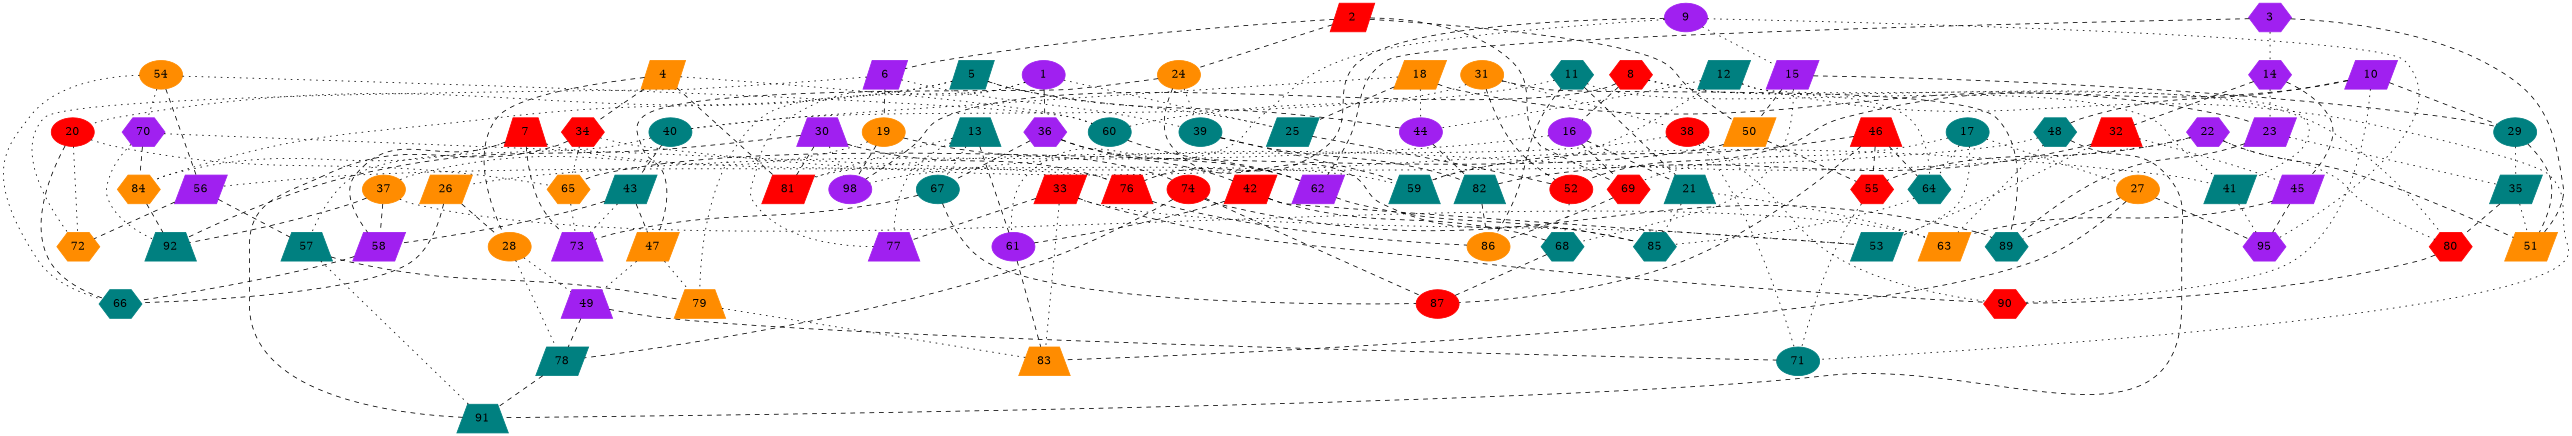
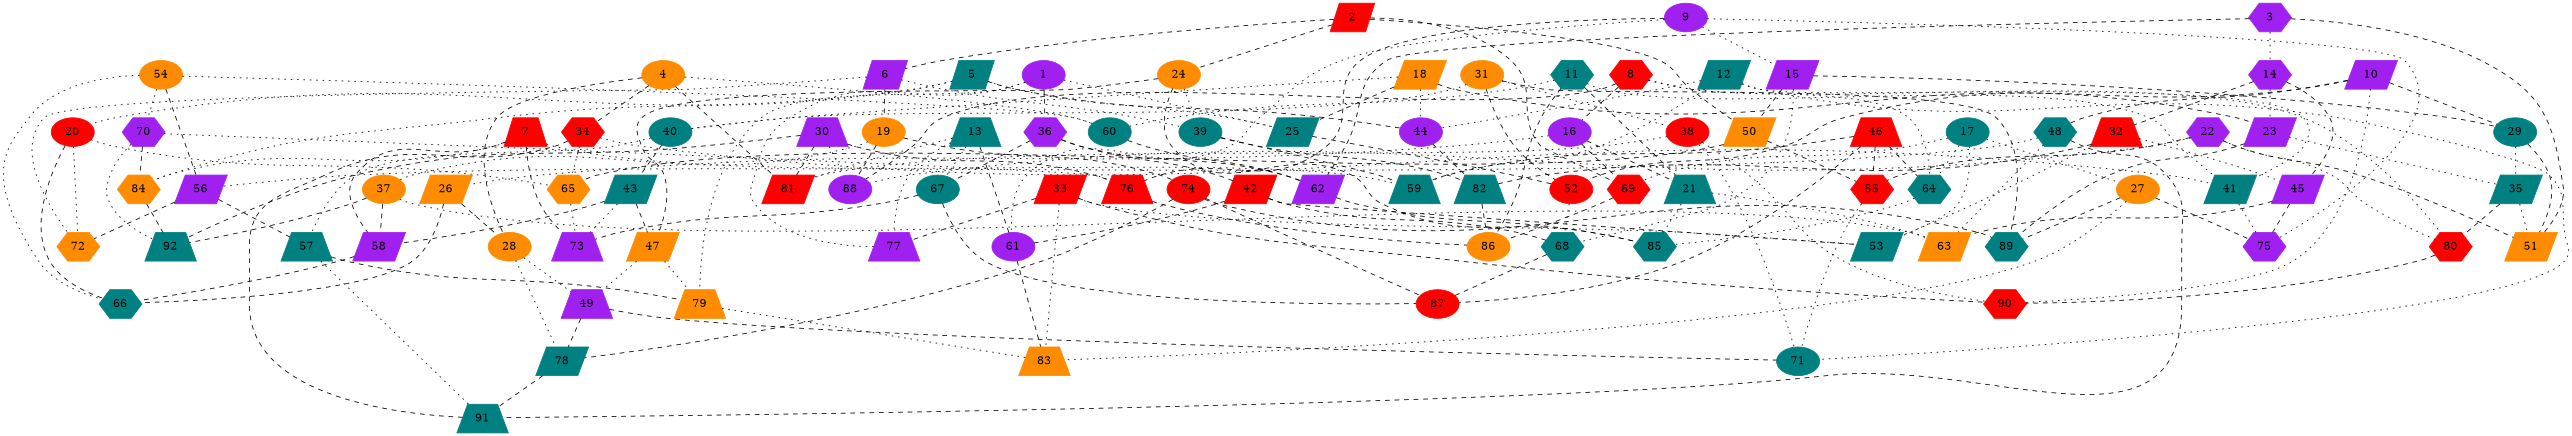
  graph {
    node [color=teal shape=parallelogram style=filled]
    edge [style=dashed]
    1 [color=purple shape=ellipse]
    25
    36 [color=purple shape=hexagon]
    77 [color=purple shape=trapezium]
    79 [color=darkorange shape=trapezium]
    52 [color=red shape=ellipse]
    62 [color=purple]
    67 [shape=ellipse]
    42 [color=red]
    83 [color=darkorange shape=trapezium]
    2 [color=red]
    6 [color=purple]
    24 [color=darkorange shape=ellipse]
    50 [color=darkorange]
    69 [color=red shape=hexagon]
    19 [color=darkorange shape=ellipse]
    39 [shape=ellipse]
    72 [color=darkorange shape=hexagon]
    85 [shape=hexagon]
    47 [color=darkorange]
    65 [color=darkorange shape=hexagon]
    55 [color=red shape=hexagon]
    86 [color=darkorange shape=ellipse]
    3 [color=purple shape=hexagon]
    14 [color=purple shape=hexagon]
    51 [color=darkorange]
    23 [color=purple]
    32 [color=red shape=trapezium]
    45 [color=purple]
-   4 [color=darkorange]
+   4 [color=darkorange shape=ellipse]
    28 [color=darkorange shape=ellipse]
    34 [color=red shape=hexagon]
    60 [shape=ellipse]
    81 [color=red]
    49 [color=purple shape=trapezium]
    78
    41
    91 [shape=trapezium]
    5
    20 [color=red shape=ellipse]
    44 [color=purple shape=ellipse]
    84 [color=darkorange shape=hexagon]
    66 [shape=hexagon]
    82 [shape=trapezium]
    92 [shape=trapezium]
-   88 [color=purple shape=ellipse label=98]
+   88 [color=purple shape=ellipse]
    37 [color=darkorange shape=ellipse]
    74 [color=red shape=ellipse]
    59 [shape=trapezium]
    7 [color=red shape=trapezium]
    58 [color=purple]
    73 [color=purple shape=trapezium]
    8 [color=red shape=hexagon]
    16 [color=purple shape=ellipse]
    64 [shape=hexagon]
    80 [color=red shape=hexagon]
    21 [shape=trapezium]
    26 [color=darkorange]
    90 [color=red shape=hexagon]
    9 [color=purple shape=ellipse]
    15 [color=purple]
    61 [color=purple shape=ellipse]
-   75 [color=purple shape=hexagon label=95]
+   75 [color=purple shape=hexagon]
    76 [color=red shape=trapezium]
    29 [shape=ellipse]
    68 [shape=hexagon]
    10 [color=purple]
    48 [shape=hexagon]
    35
    63 [color=darkorange]
    56 [color=purple]
    11 [shape=hexagon]
    12
    71 [shape=ellipse]
    13 [shape=trapezium]
    87 [color=red shape=ellipse]
    89 [shape=hexagon]
    53
    17 [shape=ellipse]
    27 [color=darkorange shape=ellipse]
    18 [color=darkorange]
    40 [shape=ellipse]
    43
    57 [shape=trapezium]
    22 [color=purple shape=hexagon]
    30 [color=purple shape=trapezium]
    31 [color=darkorange shape=ellipse]
    38 [color=red shape=ellipse]
    33 [color=red]
    46 [color=red shape=trapezium]
    54 [color=darkorange shape=ellipse]
    70 [color=purple shape=hexagon]
    1 -- 25 [style=dotted]
    1 -- 36
    1 -- 77 [style=dotted]
    1 -- 79 [style=dotted]
    25 -- 52
    36 -- 62
    36 -- 67
    36 -- 42
    79 -- 83 [style=dotted]
    52 -- 68 [style=dotted]
    62 -- 85
    67 -- 73
    67 -- 87
    42 -- 61
    42 -- 68
    42 -- 53
    2 -- 6
    2 -- 24
    2 -- 50
    2 -- 69
    6 -- 19
    6 -- 39 [style=dotted]
    6 -- 72 [style=dotted]
    24 -- 39 [style=dotted]
    24 -- 85
    24 -- 47
    50 -- 65
    50 -- 55
    69 -- 86
    19 -- 88
    19 -- 37 [style=dotted]
    19 -- 74
    39 -- 82
    39 -- 59
    47 -- 79 [style=dotted]
    47 -- 49 [style=dotted]
    65 -- 73 [style=dotted]
    55 -- 71 [style=dotted]
    3 -- 62
    3 -- 14 [style=dotted]
    3 -- 51
    14 -- 23 [style=dotted]
    14 -- 32
    14 -- 45
    23 -- 35 [style=dotted]
    23 -- 89
    32 -- 45 [style=dotted]
    32 -- 82
    32 -- 53 [style=dotted]
    45 -- 75
    45 -- 63
    4 -- 28
    4 -- 34
    4 -- 60 [style=dotted]
    4 -- 81
    28 -- 49 [style=dotted]
    28 -- 78 [style=dotted]
    34 -- 65 [style=dotted]
    34 -- 41 [style=dotted]
    34 -- 91
    60 -- 62
    49 -- 78
    49 -- 71
    78 -- 91
    41 -- 75 [style=dotted]
    5 -- 25 [style=dotted]
    5 -- 20 [style=dotted]
    5 -- 44
    5 -- 84 [style=dotted]
    20 -- 72 [style=dotted]
    20 -- 65 [style=dotted]
    20 -- 66
    44 -- 82
    84 -- 92
    82 -- 86
    37 -- 92
    37 -- 58
    37 -- 63 [style=dotted]
    74 -- 78
    74 -- 87
    74 -- 89
    7 -- 84 [style=dotted]
    7 -- 59 [style=dotted]
    7 -- 58
    7 -- 73
    58 -- 66
    8 -- 88
    8 -- 16
    8 -- 64 [style=dotted]
    8 -- 80 [style=dotted]
    16 -- 69
    16 -- 21
    16 -- 26 [style=dotted]
    64 -- 85 [style=dotted]
    80 -- 90
    21 -- 85 [style=dotted]
    21 -- 63 [style=dotted]
    26 -- 28
    26 -- 66
    9 -- 15 [style=dotted]
    9 -- 61 [style=dotted]
    9 -- 75 [style=dotted]
    9 -- 76
    15 -- 50
    15 -- 29
    15 -- 68 [style=dotted]
    61 -- 83
    76 -- 86
    29 -- 51
    29 -- 35 [style=dotted]
    68 -- 87
    10 -- 52
    10 -- 90 [style=dotted]
    10 -- 29
    10 -- 48
    48 -- 91
    48 -- 63 [style=dotted]
    48 -- 56 [style=dotted]
    35 -- 51 [style=dotted]
    35 -- 80
    56 -- 72
    56 -- 57
    11 -- 86
    11 -- 60 [style=dotted]
    11 -- 41 [style=dotted]
    11 -- 21
    12 -- 41 [style=dotted]
    12 -- 44 [style=dotted]
    12 -- 59 [style=dotted]
    12 -- 71 [style=dotted]
    13 -- 77 [style=dotted]
    13 -- 67 [style=dotted]
    13 -- 81 [style=dotted]
    13 -- 61
    17 -- 69 [style=dotted]
    17 -- 64 [style=dotted]
    17 -- 53 [style=dotted]
    17 -- 27 [style=dotted]
-   27 -- 83
+   27 -- 83 [style=dotted]
    27 -- 75
    27 -- 89
    18 -- 25
    18 -- 23
    18 -- 44 [style=dotted]
    18 -- 40 [style=dotted]
    40 -- 43
    40 -- 57 [style=dotted]
    43 -- 47
    43 -- 58
    43 -- 73 [style=dotted]
    57 -- 79
    57 -- 91 [style=dotted]
    22 -- 55
    22 -- 51
    22 -- 88 [style=dotted]
    22 -- 80 [style=dotted]
    30 -- 81
    30 -- 92
    30 -- 88 [style=dotted]
    30 -- 76
    31 -- 52
    31 -- 89
    31 -- 40 [style=dotted]
    31 -- 38 [style=dotted]
    38 -- 81 [style=dotted]
    38 -- 90 [style=dotted]
    38 -- 71 [style=dotted]
    33 -- 77
    33 -- 83 [style=dotted]
    33 -- 90
    33 -- 53 [style=dotted]
    46 -- 55
    46 -- 59
    46 -- 64
    46 -- 87
    54 -- 60 [style=dotted]
    54 -- 66 [style=dotted]
    54 -- 56
    54 -- 70 [style=dotted]
    70 -- 84
    70 -- 92 [style=dotted]
    70 -- 76 [style=dotted]
  }
